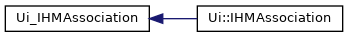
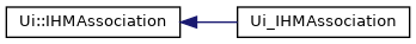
  digraph {
    rankdir=LR
    node [color=black fillcolor=white fontname=Helvetica fontsize=10 shape=record style=filled]
    n1 [height=0.2 label=Ui_IHMAssociation width=0.4]
    n2 [height=0.2 label="Ui::IHMAssociation" width=0.4]
-   n1 -> n2 [color=midnightblue dir=back fontname=Helvetica fontsize=10 labelfontname=Helvetica labelfontsize=10 style=solid]
+   n2 -> n1 [color=midnightblue dir=back fontname=Helvetica fontsize=10 labelfontname=Helvetica labelfontsize=10 style=solid]
  }
